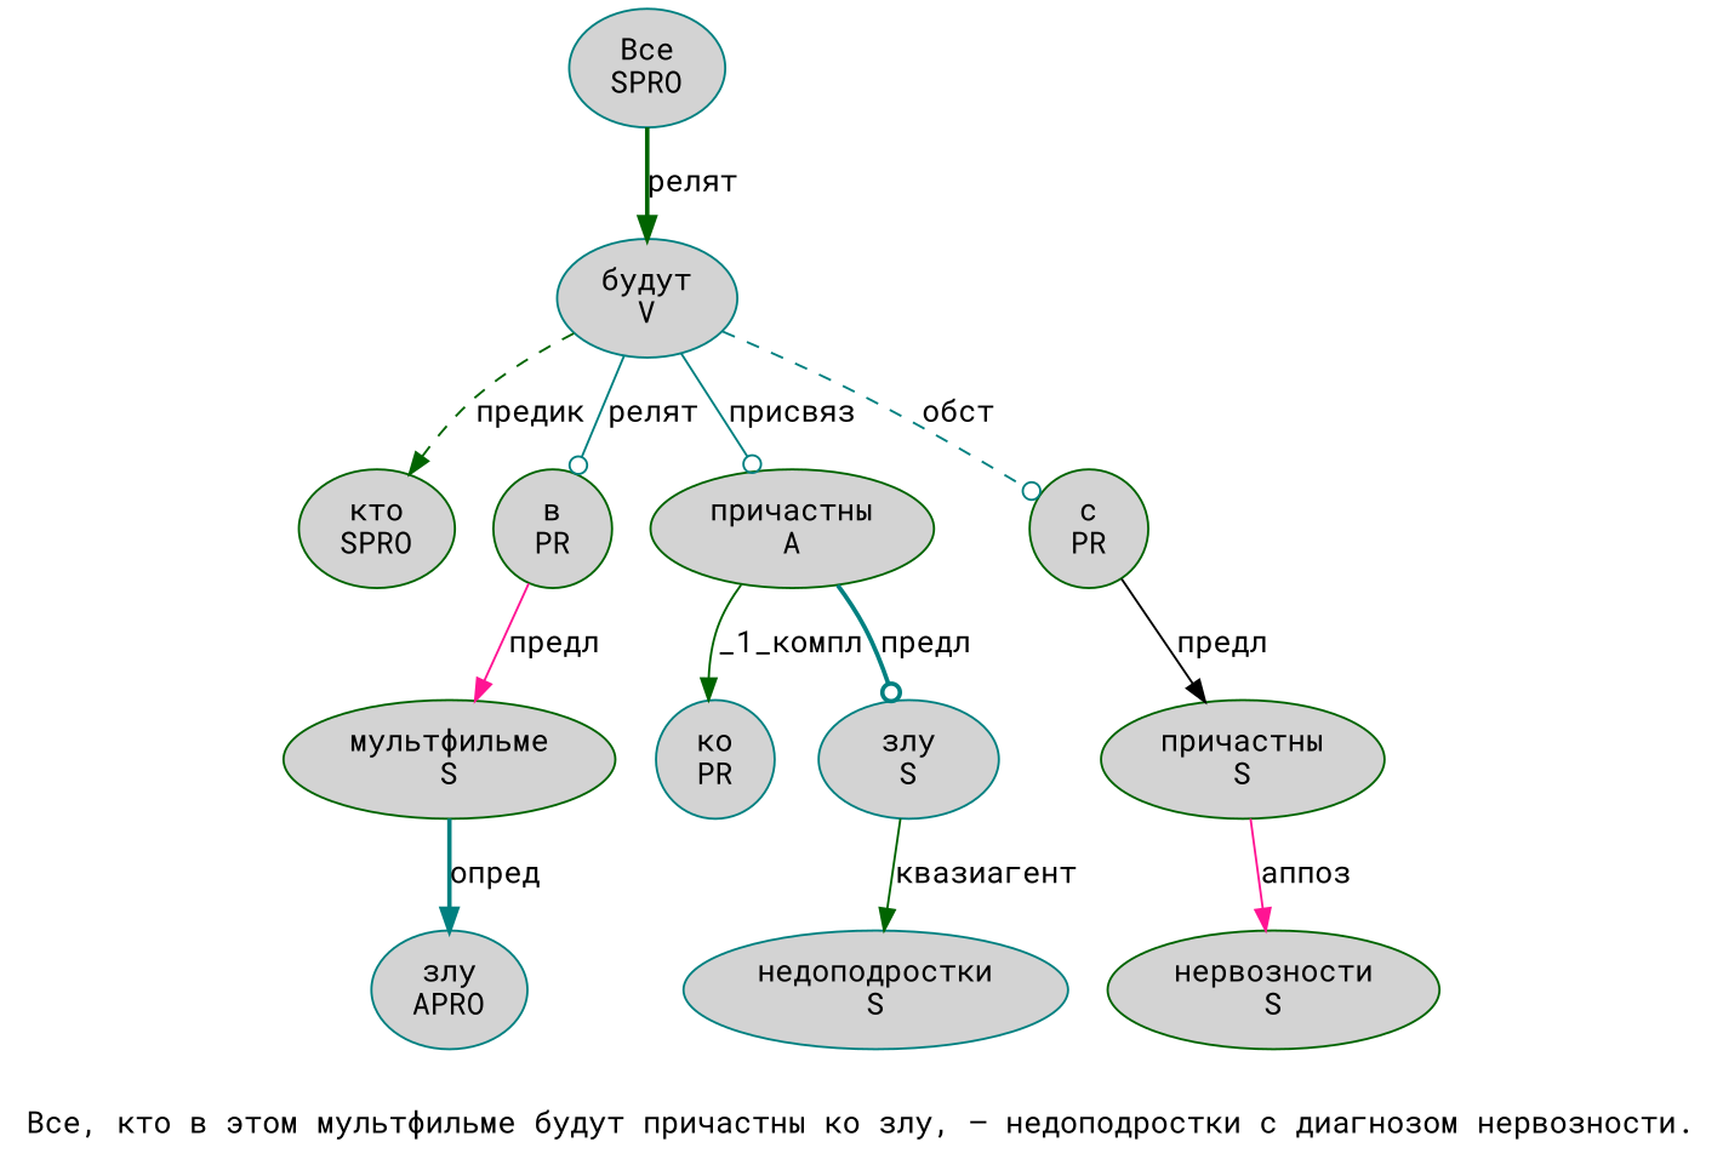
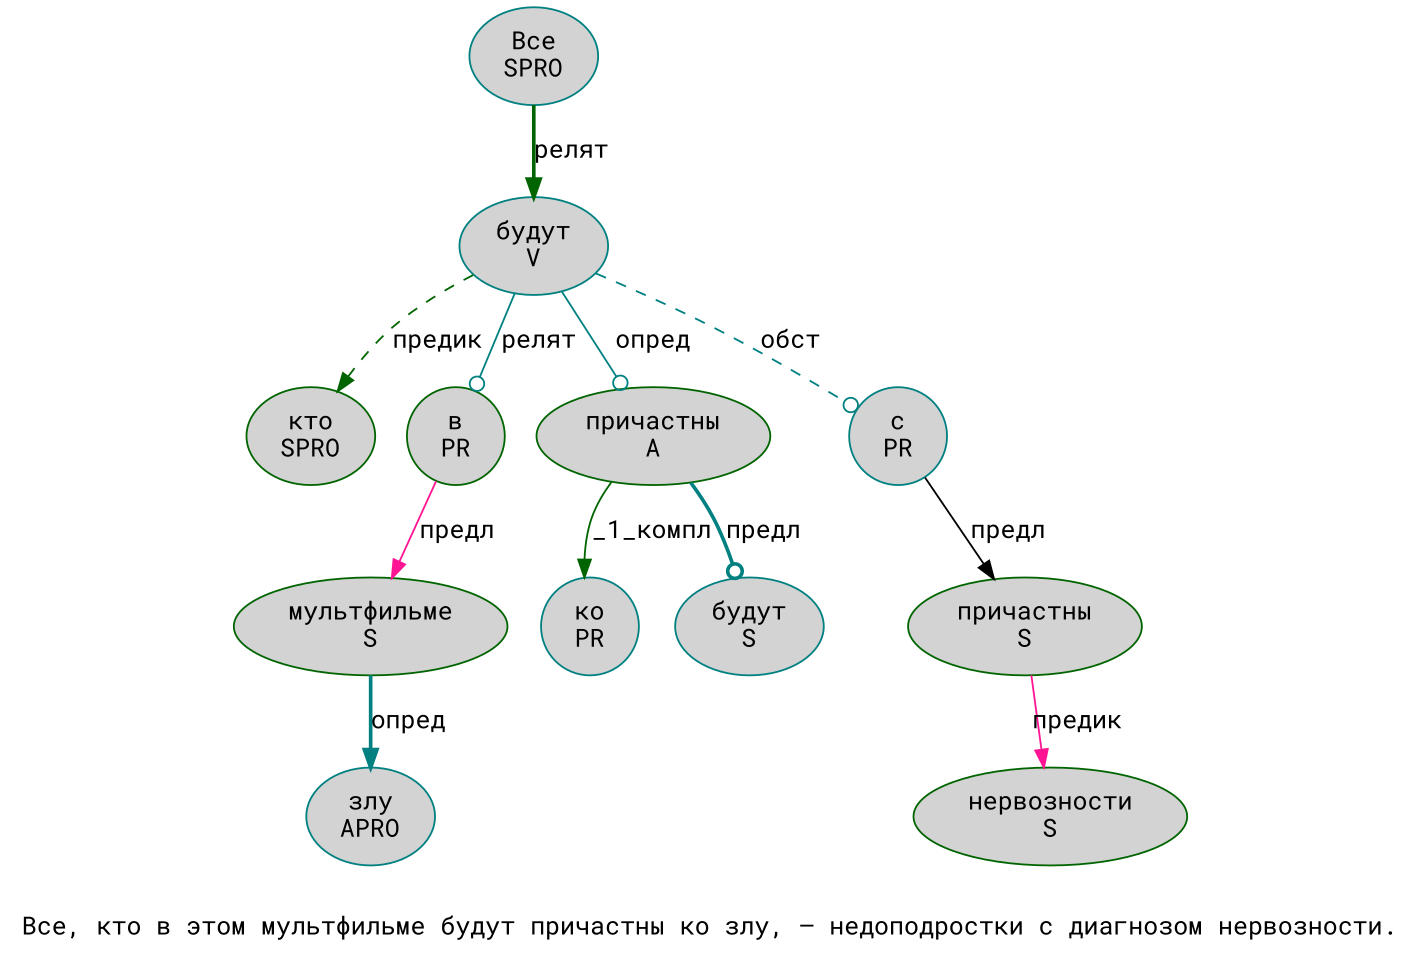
  digraph {
    fontname="Roboto Mono"
    label="Все, кто в этом мультфильме будут причастны ко злу, — недоподростки с диагнозом нервозности."
    node [color=teal fillcolor=lightgray fontname="Roboto Mono" penwidth=1 shape=ellipse style=filled]
    edge [arrowhead=normal color=teal fontname="Roboto Mono" style=solid]
    n1 [label="Все\nSPRO"]
    n2 [label="будут\nV"]
    n3 [color=darkgreen label="кто\nSPRO"]
    n4 [color=darkgreen label="в\nPR"]
    n5 [color=darkgreen label="причастны\nA"]
-   n6 [color=darkgreen label="с\nPR"]
+   n6 [label="с\nPR"]
    n7 [color=darkgreen label="мультфильме\nS"]
    n8 [label="злу\nAPRO"]
    n9 [label="ко\nPR"]
-   n10 [label="злу\nS"]
+   n10 [label="будут\nS"]
    n11 [color=darkgreen label="причастны\nS"]
-   n12 [label="недоподростки\nS"]
    n13 [color=darkgreen label="нервозности\nS"]
    n1 -> n2 [color=darkgreen label="релят" style=bold]
    n2 -> n3 [color=darkgreen label="предик" style=dashed]
    n2 -> n4 [arrowhead=odot label="релят"]
-   n2 -> n5 [arrowhead=odot label="присвяз"]
+   n2 -> n5 [arrowhead=odot label="опред"]
    n2 -> n6 [arrowhead=odot label="обст" style=dashed]
    n4 -> n7 [color=deeppink label="предл"]
    n5 -> n9 [color=darkgreen label="_1_компл"]
    n5 -> n10 [arrowhead=odot label="предл" style=bold]
    n6 -> n11 [color=black label="предл"]
    n7 -> n8 [label="опред" style=bold]
-   n10 -> n12 [color=darkgreen label="квазиагент"]
-   n11 -> n13 [color=deeppink label="аппоз"]
+   n11 -> n13 [color=deeppink label="предик"]
  }
